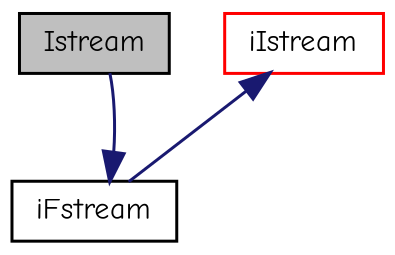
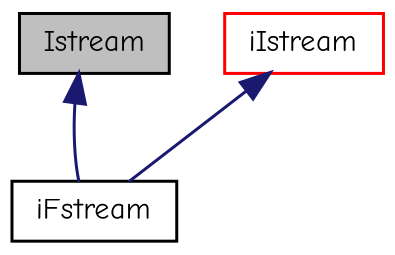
  digraph {
    fontname="Comic Neue"
    node [color=black fillcolor=white fontname="Comic Neue" fontsize=10 shape=record style=filled]
    edge [color=midnightblue dir=back fontname="Comic Neue" fontsize=10 labelfontname=Helvetica labelfontsize=10 style=solid]
    n1 [fillcolor=grey75 fontcolor=black height=0.2 label=Istream width=0.4]
    n2 [height=0.2 label=iFstream width=0.4]
    n3 [color=red height=0.2 label=iIstream width=0.4]
-   n2 -> n1
+   n1 -> n2
    n3 -> n2
  }
